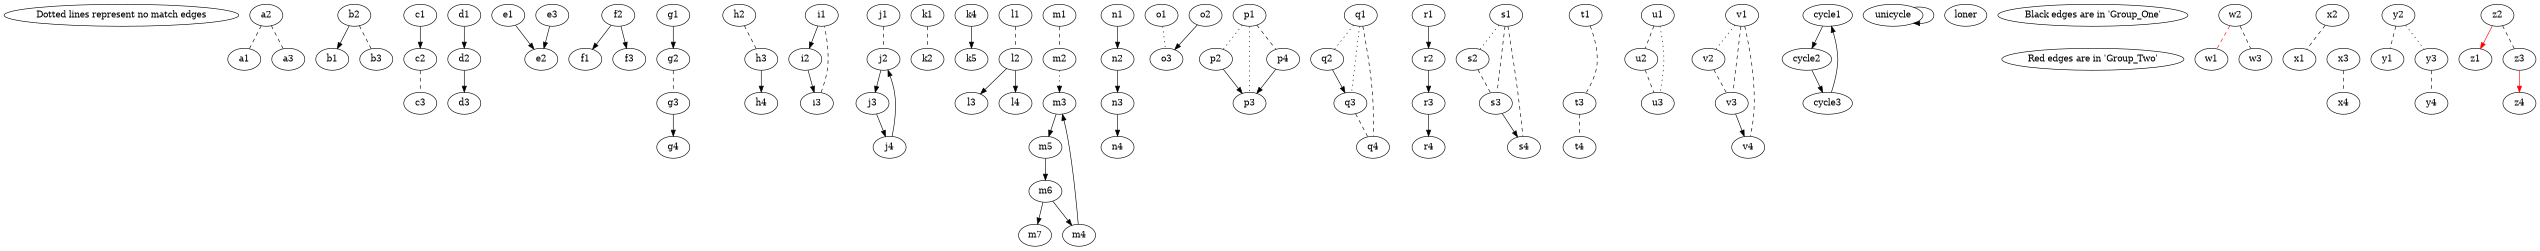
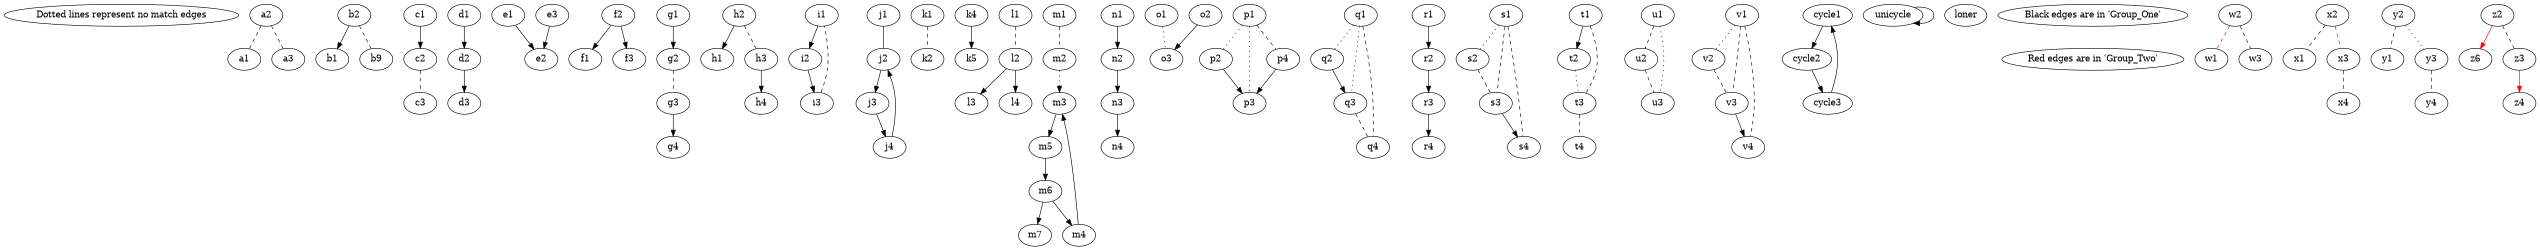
  digraph {
    "Dotted lines represent no match edges"
    a2
    a1
    a3
    b2
    b1
-   b3
+   b3 [label=b9]
    c1
    c2
    c3
    d1
    d2
    d3
    e1
    e2
    e3
    f2
    f1
    f3
    g1
    g2
    g3
    g4
    h2
+   h1
    h3
    h4
    i1
    i2
    i3
    j1
    j2
    j3
    j4
    k1
    k2
    k4
    k5
    l1
    l2
    l3
    l4
    m1
    m2
    m3
    m5
    m6
    m4
    m7
    n1
    n2
    n3
    n4
    o1
    o3
    o2
    p1
    p2
    p3
    p4
    q1
    q2
    q3
    q4
    r1
    r2
    r3
    r4
    s1
    s2
    s3
    s4
    t1
+   t2
    t3
    t4
    u1
    u2
    u3
    v1
    v2
    v3
    v4
    cycle1
    cycle2
    cycle3
    unicycle
    loner
    "Black edges are in 'Group_One'"
    "Red edges are in 'Group_Two'"
    w2
    w1
    w3
    x2
    x1
    x3
    x4
    y2
    y1
    y3
    y4
    z2
-   z1
+   z1 [label=z6]
    z3
    z4
    a2 -> a1 [arrowhead=none style=dashed]
    a2 -> a3 [arrowhead=none style=dashed]
    b2 -> b1
    b2 -> b3 [arrowhead=none style=dashed]
    c1 -> c2
    c2 -> c3 [arrowhead=none style=dashed]
    d1 -> d2
    d2 -> d3
    e1 -> e2
    e3 -> e2
    f2 -> f1
    f2 -> f3
    g1 -> g2
    g2 -> g3 [arrowhead=none style=dashed]
    g3 -> g4
+   h2 -> h1
    h2 -> h3 [arrowhead=none style=dashed]
    h3 -> h4
    i1 -> i2
    i2 -> i3
    i3 -> i1 [arrowhead=none style=dashed]
-   j1 -> j2 [arrowhead=none style=dashed]
+   j1 -> j2 [arrowhead=none style=solid]
    j2 -> j3
    j3 -> j4
    j4 -> j2
    k1 -> k2 [arrowhead=none style=dashed]
    k4 -> k5
    l1 -> l2 [arrowhead=none style=dashed]
    l2 -> l3
    l2 -> l4
    m1 -> m2 [arrowhead=none style=dashed]
    m2 -> m3 [style=dotted]
    m3 -> m5
    m5 -> m6
    m6 -> m4
    m6 -> m7
    m4 -> m3
    n1 -> n2
    n2 -> n3
    n3 -> n4
    o1 -> o3 [arrowhead=none style=dotted]
    o2 -> o3
    p1 -> p2 [arrowhead=none style=dotted]
    p1 -> p3 [arrowhead=none style=dotted]
    p1 -> p4 [arrowhead=none style=dashed]
    p2 -> p3
    p4 -> p3
    q1 -> q2 [arrowhead=none style=dotted]
    q1 -> q3 [arrowhead=none style=dotted]
    q1 -> q4 [arrowhead=none style=dashed]
    q2 -> q3
    q3 -> q4 [arrowhead=none style=dashed]
    r1 -> r2
    r2 -> r3
    r3 -> r4
    s1 -> s2 [arrowhead=none style=dotted]
    s1 -> s3 [arrowhead=none style=dashed]
    s1 -> s4 [arrowhead=none style=dashed]
    s2 -> s3 [arrowhead=none style=dashed]
    s3 -> s4
+   t1 -> t2
    t1 -> t3 [arrowhead=none style=dashed]
+   t2 -> t3 [arrowhead=none style=dotted]
    t3 -> t4 [arrowhead=none style=dashed]
    u1 -> u2 [arrowhead=none style=dashed]
    u1 -> u3 [arrowhead=none style=dotted]
    u2 -> u3 [arrowhead=none style=dashed]
    v1 -> v2 [arrowhead=none style=dotted]
    v1 -> v3 [arrowhead=none style=dashed]
    v1 -> v4 [arrowhead=none style=dashed]
    v2 -> v3 [arrowhead=none style=dashed]
    v3 -> v4
    cycle1 -> cycle2
    cycle2 -> cycle3
    cycle3 -> cycle1
    unicycle -> unicycle
    "Black edges are in 'Group_One'" -> "Red edges are in 'Group_Two'" [style=invis]
    w2 -> w1 [arrowhead=none color=red style=dashed]
    w2 -> w3 [arrowhead=none style=dashed]
    x2 -> x1 [arrowhead=none style=dashed]
+   x2 -> x3 [arrowhead=none color=red style=dashed]
    x3 -> x4 [arrowhead=none style=dashed]
    y2 -> y1 [arrowhead=none style=dashed]
    y2 -> y3 [arrowhead=none style=dotted]
    y3 -> y4 [arrowhead=none style=dashed]
    z2 -> z1 [color=red]
    z2 -> z3 [arrowhead=none style=dashed]
    z3 -> z4 [color=red]
  }
